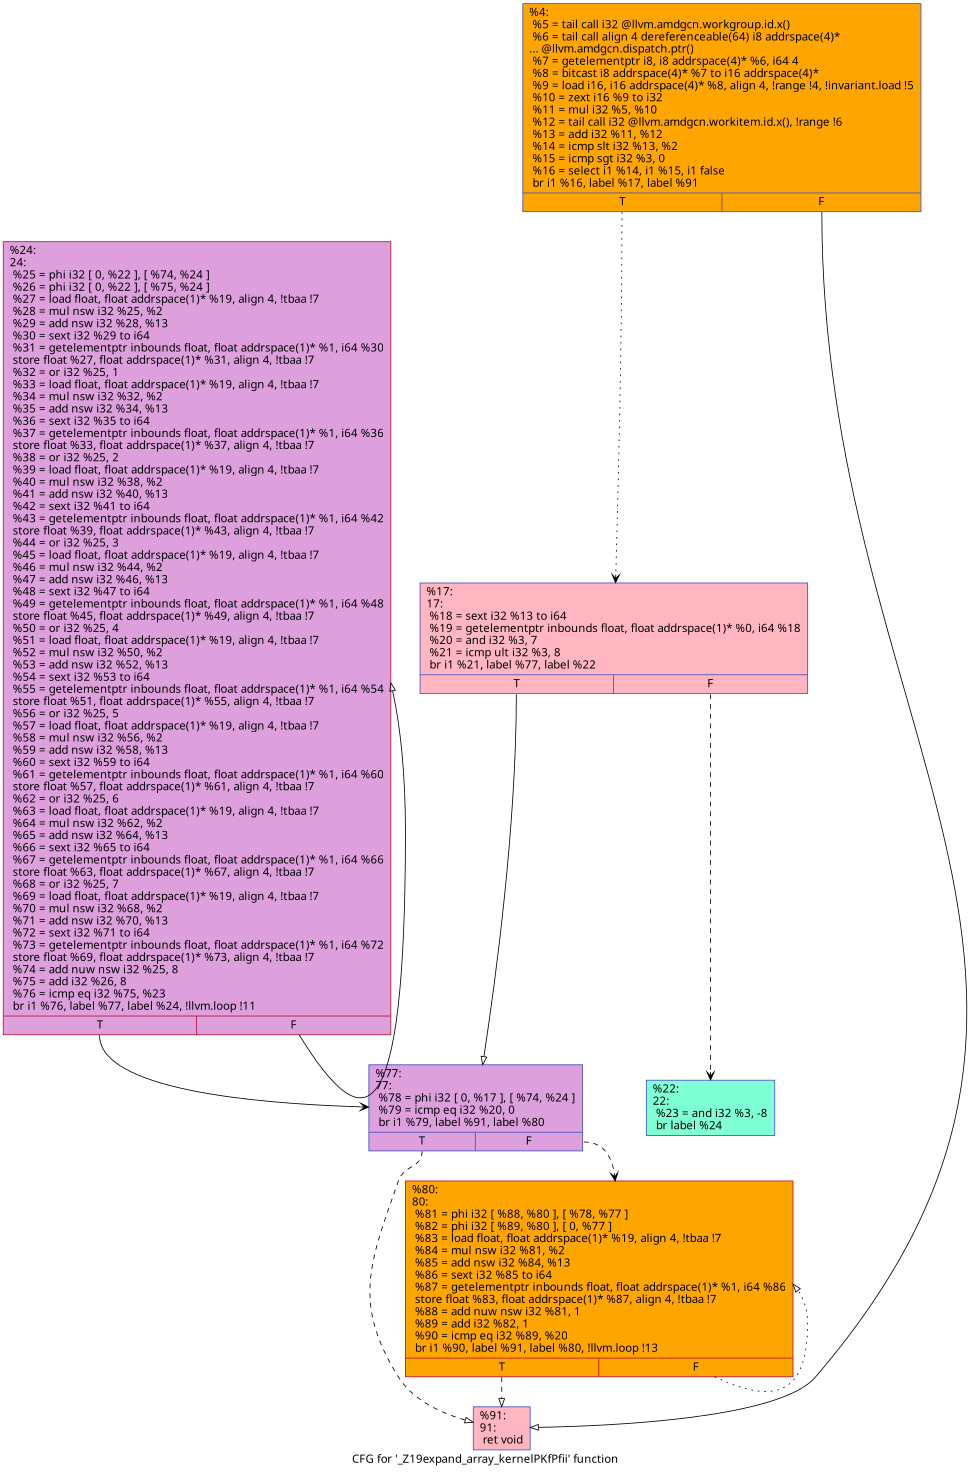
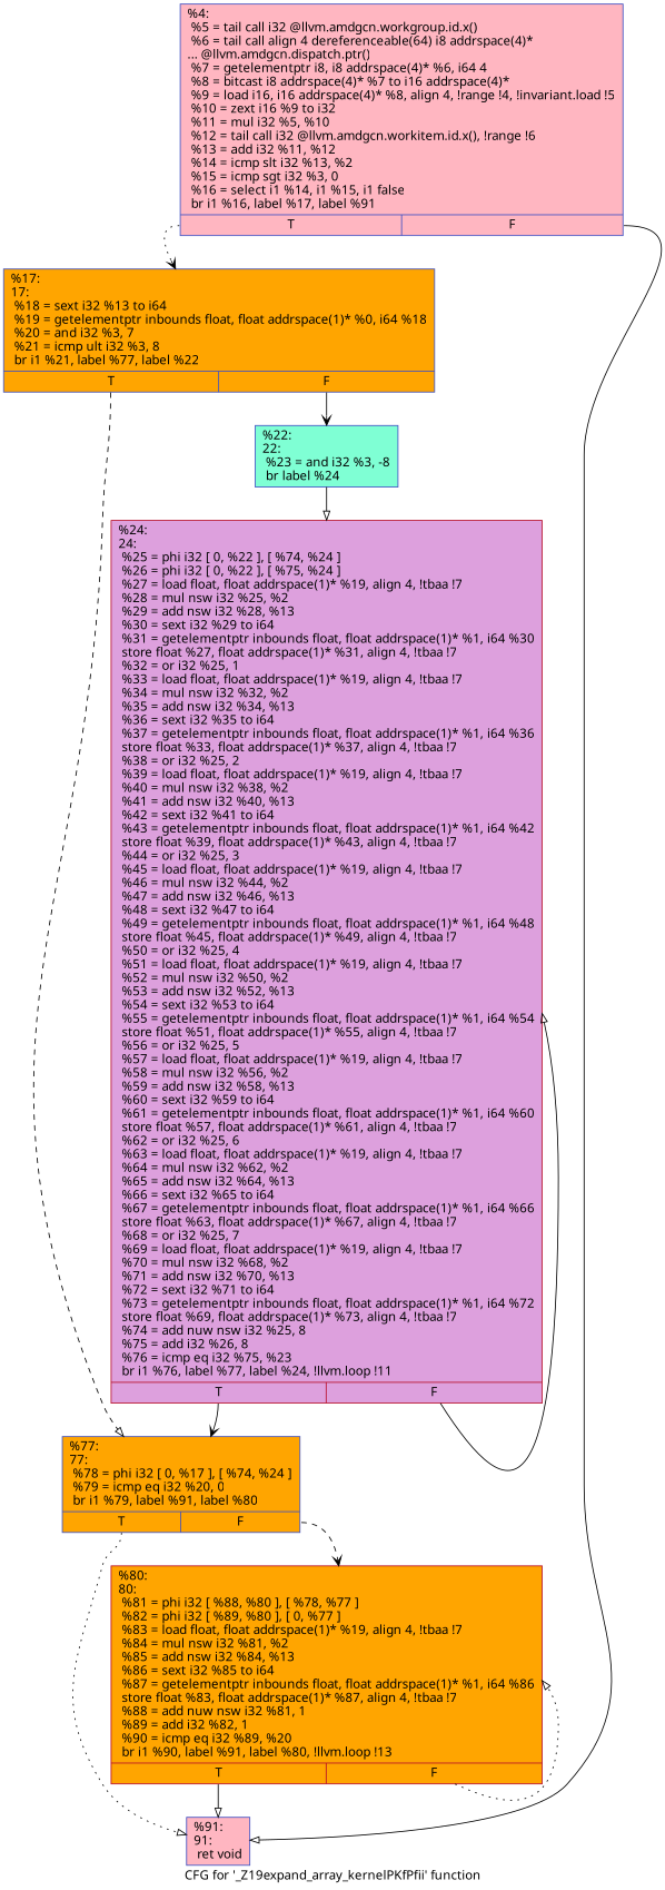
  digraph {
    fontname="Noto Sans"
    label="CFG for '_Z19expand_array_kernelPKfPfii' function"
    node [color="#3d50c3ff" fillcolor=lightpink fontname="Noto Sans" shape=record style=filled]
    edge [arrowhead=onormal fontname="Noto Sans" style=solid tailport=s0]
-   n1 [fillcolor=orange label="{%4:\l  %5 = tail call i32 @llvm.amdgcn.workgroup.id.x()\l  %6 = tail call align 4 dereferenceable(64) i8 addrspace(4)*\l... @llvm.amdgcn.dispatch.ptr()\l  %7 = getelementptr i8, i8 addrspace(4)* %6, i64 4\l  %8 = bitcast i8 addrspace(4)* %7 to i16 addrspace(4)*\l  %9 = load i16, i16 addrspace(4)* %8, align 4, !range !4, !invariant.load !5\l  %10 = zext i16 %9 to i32\l  %11 = mul i32 %5, %10\l  %12 = tail call i32 @llvm.amdgcn.workitem.id.x(), !range !6\l  %13 = add i32 %11, %12\l  %14 = icmp slt i32 %13, %2\l  %15 = icmp sgt i32 %3, 0\l  %16 = select i1 %14, i1 %15, i1 false\l  br i1 %16, label %17, label %91\l|{<s0>T|<s1>F}}"]
-   n2 [label="{%17:\l17:                                               \l  %18 = sext i32 %13 to i64\l  %19 = getelementptr inbounds float, float addrspace(1)* %0, i64 %18\l  %20 = and i32 %3, 7\l  %21 = icmp ult i32 %3, 8\l  br i1 %21, label %77, label %22\l|{<s0>T|<s1>F}}"]
+   n1 [label="{%4:\l  %5 = tail call i32 @llvm.amdgcn.workgroup.id.x()\l  %6 = tail call align 4 dereferenceable(64) i8 addrspace(4)*\l... @llvm.amdgcn.dispatch.ptr()\l  %7 = getelementptr i8, i8 addrspace(4)* %6, i64 4\l  %8 = bitcast i8 addrspace(4)* %7 to i16 addrspace(4)*\l  %9 = load i16, i16 addrspace(4)* %8, align 4, !range !4, !invariant.load !5\l  %10 = zext i16 %9 to i32\l  %11 = mul i32 %5, %10\l  %12 = tail call i32 @llvm.amdgcn.workitem.id.x(), !range !6\l  %13 = add i32 %11, %12\l  %14 = icmp slt i32 %13, %2\l  %15 = icmp sgt i32 %3, 0\l  %16 = select i1 %14, i1 %15, i1 false\l  br i1 %16, label %17, label %91\l|{<s0>T|<s1>F}}"]
+   n2 [fillcolor=orange label="{%17:\l17:                                               \l  %18 = sext i32 %13 to i64\l  %19 = getelementptr inbounds float, float addrspace(1)* %0, i64 %18\l  %20 = and i32 %3, 7\l  %21 = icmp ult i32 %3, 8\l  br i1 %21, label %77, label %22\l|{<s0>T|<s1>F}}"]
    n3 [label="{%91:\l91:                                               \l  ret void\l}"]
-   n4 [fillcolor=plum label="{%77:\l77:                                               \l  %78 = phi i32 [ 0, %17 ], [ %74, %24 ]\l  %79 = icmp eq i32 %20, 0\l  br i1 %79, label %91, label %80\l|{<s0>T|<s1>F}}"]
+   n4 [fillcolor=orange label="{%77:\l77:                                               \l  %78 = phi i32 [ 0, %17 ], [ %74, %24 ]\l  %79 = icmp eq i32 %20, 0\l  br i1 %79, label %91, label %80\l|{<s0>T|<s1>F}}"]
    n5 [fillcolor=aquamarine label="{%22:\l22:                                               \l  %23 = and i32 %3, -8\l  br label %24\l}"]
    n6 [color="#b70d28ff" fillcolor=orange label="{%80:\l80:                                               \l  %81 = phi i32 [ %88, %80 ], [ %78, %77 ]\l  %82 = phi i32 [ %89, %80 ], [ 0, %77 ]\l  %83 = load float, float addrspace(1)* %19, align 4, !tbaa !7\l  %84 = mul nsw i32 %81, %2\l  %85 = add nsw i32 %84, %13\l  %86 = sext i32 %85 to i64\l  %87 = getelementptr inbounds float, float addrspace(1)* %1, i64 %86\l  store float %83, float addrspace(1)* %87, align 4, !tbaa !7\l  %88 = add nuw nsw i32 %81, 1\l  %89 = add i32 %82, 1\l  %90 = icmp eq i32 %89, %20\l  br i1 %90, label %91, label %80, !llvm.loop !13\l|{<s0>T|<s1>F}}"]
    n7 [color="#b70d28ff" fillcolor=plum label="{%24:\l24:                                               \l  %25 = phi i32 [ 0, %22 ], [ %74, %24 ]\l  %26 = phi i32 [ 0, %22 ], [ %75, %24 ]\l  %27 = load float, float addrspace(1)* %19, align 4, !tbaa !7\l  %28 = mul nsw i32 %25, %2\l  %29 = add nsw i32 %28, %13\l  %30 = sext i32 %29 to i64\l  %31 = getelementptr inbounds float, float addrspace(1)* %1, i64 %30\l  store float %27, float addrspace(1)* %31, align 4, !tbaa !7\l  %32 = or i32 %25, 1\l  %33 = load float, float addrspace(1)* %19, align 4, !tbaa !7\l  %34 = mul nsw i32 %32, %2\l  %35 = add nsw i32 %34, %13\l  %36 = sext i32 %35 to i64\l  %37 = getelementptr inbounds float, float addrspace(1)* %1, i64 %36\l  store float %33, float addrspace(1)* %37, align 4, !tbaa !7\l  %38 = or i32 %25, 2\l  %39 = load float, float addrspace(1)* %19, align 4, !tbaa !7\l  %40 = mul nsw i32 %38, %2\l  %41 = add nsw i32 %40, %13\l  %42 = sext i32 %41 to i64\l  %43 = getelementptr inbounds float, float addrspace(1)* %1, i64 %42\l  store float %39, float addrspace(1)* %43, align 4, !tbaa !7\l  %44 = or i32 %25, 3\l  %45 = load float, float addrspace(1)* %19, align 4, !tbaa !7\l  %46 = mul nsw i32 %44, %2\l  %47 = add nsw i32 %46, %13\l  %48 = sext i32 %47 to i64\l  %49 = getelementptr inbounds float, float addrspace(1)* %1, i64 %48\l  store float %45, float addrspace(1)* %49, align 4, !tbaa !7\l  %50 = or i32 %25, 4\l  %51 = load float, float addrspace(1)* %19, align 4, !tbaa !7\l  %52 = mul nsw i32 %50, %2\l  %53 = add nsw i32 %52, %13\l  %54 = sext i32 %53 to i64\l  %55 = getelementptr inbounds float, float addrspace(1)* %1, i64 %54\l  store float %51, float addrspace(1)* %55, align 4, !tbaa !7\l  %56 = or i32 %25, 5\l  %57 = load float, float addrspace(1)* %19, align 4, !tbaa !7\l  %58 = mul nsw i32 %56, %2\l  %59 = add nsw i32 %58, %13\l  %60 = sext i32 %59 to i64\l  %61 = getelementptr inbounds float, float addrspace(1)* %1, i64 %60\l  store float %57, float addrspace(1)* %61, align 4, !tbaa !7\l  %62 = or i32 %25, 6\l  %63 = load float, float addrspace(1)* %19, align 4, !tbaa !7\l  %64 = mul nsw i32 %62, %2\l  %65 = add nsw i32 %64, %13\l  %66 = sext i32 %65 to i64\l  %67 = getelementptr inbounds float, float addrspace(1)* %1, i64 %66\l  store float %63, float addrspace(1)* %67, align 4, !tbaa !7\l  %68 = or i32 %25, 7\l  %69 = load float, float addrspace(1)* %19, align 4, !tbaa !7\l  %70 = mul nsw i32 %68, %2\l  %71 = add nsw i32 %70, %13\l  %72 = sext i32 %71 to i64\l  %73 = getelementptr inbounds float, float addrspace(1)* %1, i64 %72\l  store float %69, float addrspace(1)* %73, align 4, !tbaa !7\l  %74 = add nuw nsw i32 %25, 8\l  %75 = add i32 %26, 8\l  %76 = icmp eq i32 %75, %23\l  br i1 %76, label %77, label %24, !llvm.loop !11\l|{<s0>T|<s1>F}}"]
    n1 -> n2 [arrowhead=vee style=dotted]
    n1 -> n3 [tailport=s1]
-   n2 -> n4
-   n2 -> n5 [arrowhead=vee style=dashed tailport=s1]
-   n4 -> n3 [style=dashed]
+   n2 -> n4 [style=dashed]
+   n2 -> n5 [arrowhead=vee tailport=s1]
+   n4 -> n3 [style=dotted]
    n4 -> n6 [arrowhead=vee style=dashed tailport=s1]
-   n6 -> n3 [style=dashed]
+   n5 -> n7
+   n6 -> n3
    n6 -> n6 [style=dotted tailport=s1]
    n7 -> n4 [arrowhead=vee]
    n7 -> n7 [tailport=s1]
  }
